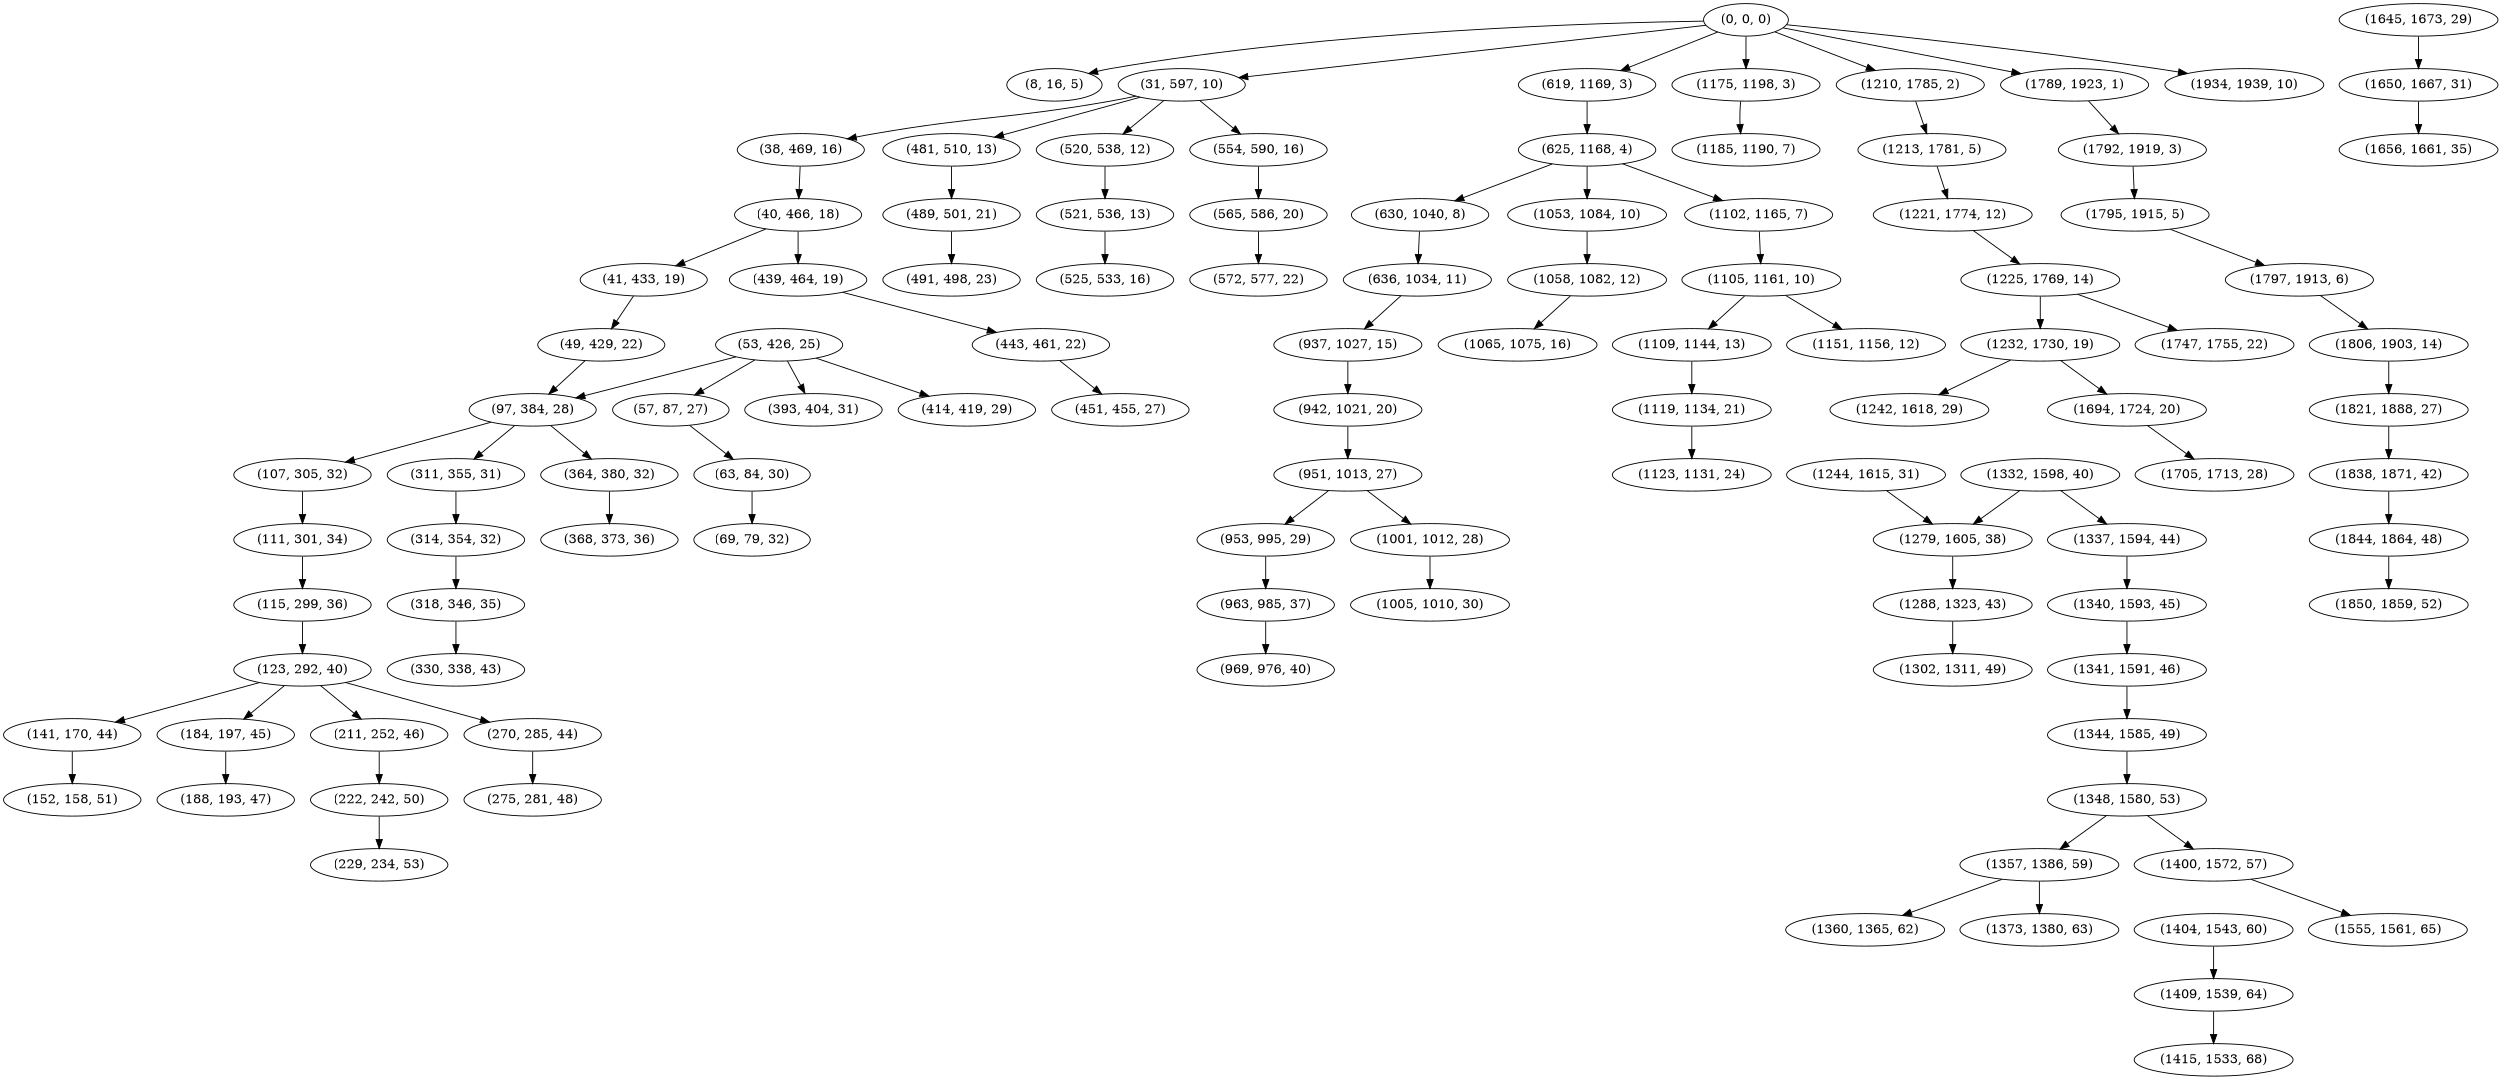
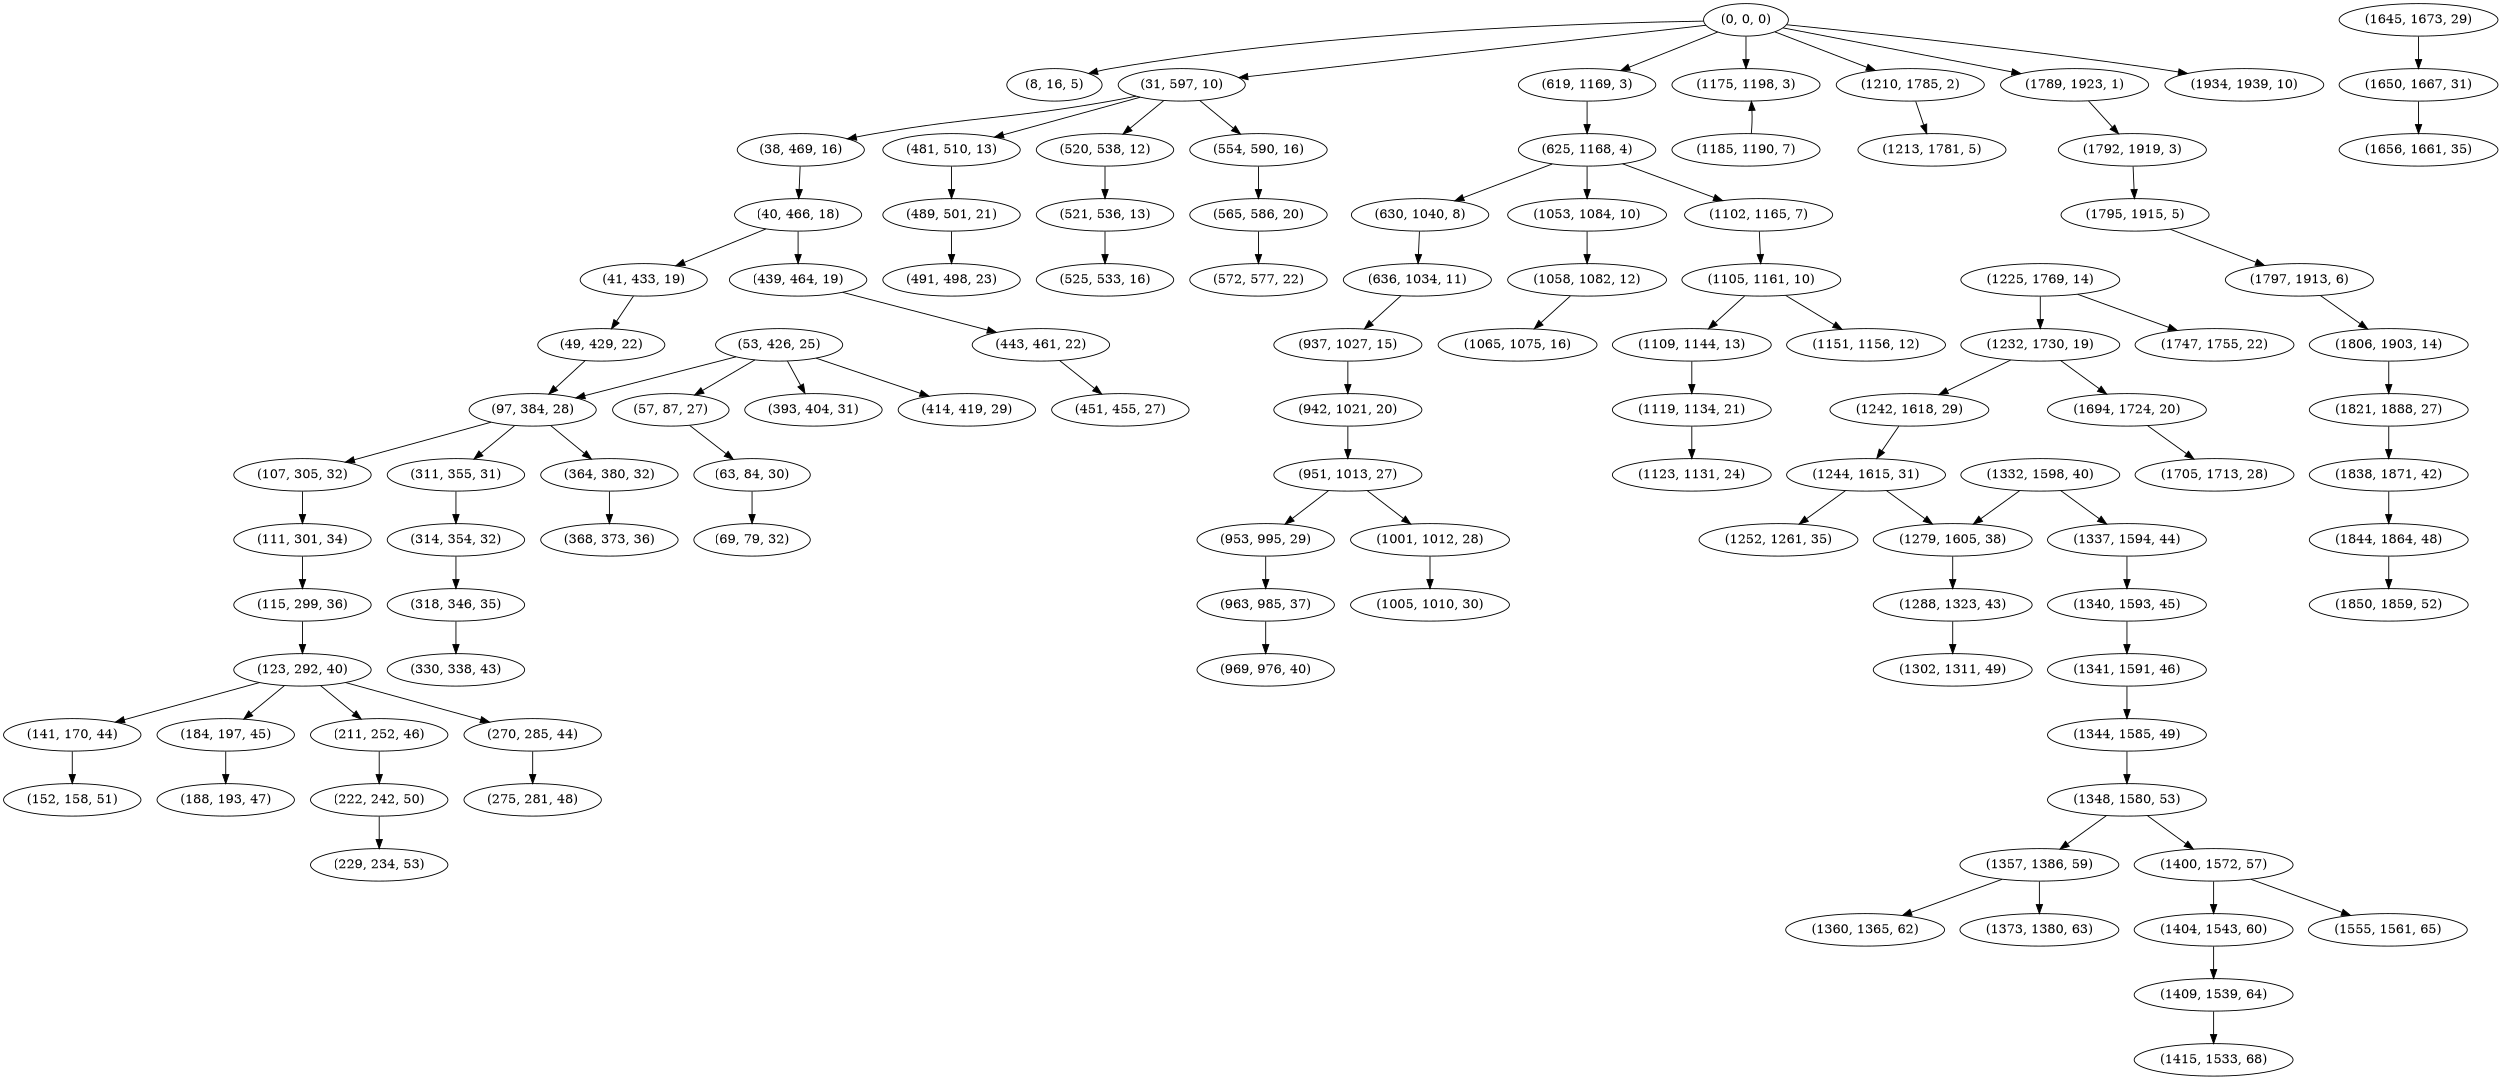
  digraph {
    "(0, 0, 0)"
    "(8, 16, 5)"
    "(31, 597, 10)"
    "(619, 1169, 3)"
    "(1175, 1198, 3)"
    "(1210, 1785, 2)"
    "(1789, 1923, 1)"
    "(1934, 1939, 10)"
    "(38, 469, 16)"
    "(481, 510, 13)"
    "(520, 538, 12)"
    "(554, 590, 16)"
    "(625, 1168, 4)"
    "(1185, 1190, 7)"
    "(1213, 1781, 5)"
    "(1792, 1919, 3)"
    "(40, 466, 18)"
    "(489, 501, 21)"
    "(521, 536, 13)"
    "(565, 586, 20)"
    "(41, 433, 19)"
    "(439, 464, 19)"
    "(49, 429, 22)"
    "(443, 461, 22)"
    "(97, 384, 28)"
    "(53, 426, 25)"
    "(57, 87, 27)"
    "(393, 404, 31)"
    "(414, 419, 29)"
    "(63, 84, 30)"
    "(107, 305, 32)"
    "(311, 355, 31)"
    "(364, 380, 32)"
    "(69, 79, 32)"
    "(111, 301, 34)"
    "(314, 354, 32)"
    "(368, 373, 36)"
    "(115, 299, 36)"
    "(123, 292, 40)"
    "(141, 170, 44)"
    "(184, 197, 45)"
    "(211, 252, 46)"
    "(270, 285, 44)"
    "(152, 158, 51)"
    "(188, 193, 47)"
    "(222, 242, 50)"
    "(275, 281, 48)"
    "(229, 234, 53)"
    "(318, 346, 35)"
    "(330, 338, 43)"
    "(451, 455, 27)"
    "(491, 498, 23)"
    "(525, 533, 16)"
    "(572, 577, 22)"
    "(630, 1040, 8)"
    "(1053, 1084, 10)"
    "(1102, 1165, 7)"
    "(636, 1034, 11)"
    "(1058, 1082, 12)"
    "(1105, 1161, 10)"
    "(937, 1027, 15)"
    "(942, 1021, 20)"
    "(951, 1013, 27)"
    "(953, 995, 29)"
    "(1001, 1012, 28)"
    "(963, 985, 37)"
    "(1005, 1010, 30)"
    "(969, 976, 40)"
    "(1065, 1075, 16)"
    "(1109, 1144, 13)"
    "(1151, 1156, 12)"
    "(1119, 1134, 21)"
    "(1123, 1131, 24)"
-   "(1221, 1774, 12)"
    "(1225, 1769, 14)"
    "(1232, 1730, 19)"
    "(1747, 1755, 22)"
    "(1242, 1618, 29)"
    "(1694, 1724, 20)"
    "(1244, 1615, 31)"
    "(1705, 1713, 28)"
+   "(1252, 1261, 35)"
    "(1279, 1605, 38)"
    "(1288, 1323, 43)"
    "(1302, 1311, 49)"
    "(1332, 1598, 40)"
    "(1337, 1594, 44)"
    "(1340, 1593, 45)"
    "(1341, 1591, 46)"
    "(1344, 1585, 49)"
    "(1348, 1580, 53)"
    "(1357, 1386, 59)"
    "(1400, 1572, 57)"
    "(1360, 1365, 62)"
    "(1373, 1380, 63)"
    "(1404, 1543, 60)"
    "(1555, 1561, 65)"
    "(1409, 1539, 64)"
    "(1415, 1533, 68)"
    "(1645, 1673, 29)"
    "(1650, 1667, 31)"
    "(1656, 1661, 35)"
    "(1795, 1915, 5)"
    "(1797, 1913, 6)"
    "(1806, 1903, 14)"
    "(1821, 1888, 27)"
    "(1838, 1871, 42)"
    "(1844, 1864, 48)"
    "(1850, 1859, 52)"
    "(0, 0, 0)" -> "(8, 16, 5)"
    "(0, 0, 0)" -> "(31, 597, 10)"
    "(0, 0, 0)" -> "(619, 1169, 3)"
    "(0, 0, 0)" -> "(1175, 1198, 3)"
    "(0, 0, 0)" -> "(1210, 1785, 2)"
    "(0, 0, 0)" -> "(1789, 1923, 1)"
    "(0, 0, 0)" -> "(1934, 1939, 10)"
    "(31, 597, 10)" -> "(38, 469, 16)"
    "(31, 597, 10)" -> "(481, 510, 13)"
    "(31, 597, 10)" -> "(520, 538, 12)"
    "(31, 597, 10)" -> "(554, 590, 16)"
    "(619, 1169, 3)" -> "(625, 1168, 4)"
-   "(1175, 1198, 3)" -> "(1185, 1190, 7)"
+   "(1185, 1190, 7)" -> "(1175, 1198, 3)"
    "(1210, 1785, 2)" -> "(1213, 1781, 5)"
    "(1789, 1923, 1)" -> "(1792, 1919, 3)"
    "(38, 469, 16)" -> "(40, 466, 18)"
    "(481, 510, 13)" -> "(489, 501, 21)"
    "(520, 538, 12)" -> "(521, 536, 13)"
    "(554, 590, 16)" -> "(565, 586, 20)"
    "(625, 1168, 4)" -> "(630, 1040, 8)"
    "(625, 1168, 4)" -> "(1053, 1084, 10)"
    "(625, 1168, 4)" -> "(1102, 1165, 7)"
-   "(1213, 1781, 5)" -> "(1221, 1774, 12)"
    "(1792, 1919, 3)" -> "(1795, 1915, 5)"
    "(40, 466, 18)" -> "(41, 433, 19)"
    "(40, 466, 18)" -> "(439, 464, 19)"
    "(489, 501, 21)" -> "(491, 498, 23)"
    "(521, 536, 13)" -> "(525, 533, 16)"
    "(565, 586, 20)" -> "(572, 577, 22)"
    "(41, 433, 19)" -> "(49, 429, 22)"
    "(439, 464, 19)" -> "(443, 461, 22)"
    "(49, 429, 22)" -> "(97, 384, 28)"
    "(443, 461, 22)" -> "(451, 455, 27)"
    "(97, 384, 28)" -> "(107, 305, 32)"
    "(97, 384, 28)" -> "(311, 355, 31)"
    "(97, 384, 28)" -> "(364, 380, 32)"
    "(53, 426, 25)" -> "(97, 384, 28)"
    "(53, 426, 25)" -> "(57, 87, 27)"
    "(53, 426, 25)" -> "(393, 404, 31)"
    "(53, 426, 25)" -> "(414, 419, 29)"
    "(57, 87, 27)" -> "(63, 84, 30)"
    "(63, 84, 30)" -> "(69, 79, 32)"
    "(107, 305, 32)" -> "(111, 301, 34)"
    "(311, 355, 31)" -> "(314, 354, 32)"
    "(364, 380, 32)" -> "(368, 373, 36)"
    "(111, 301, 34)" -> "(115, 299, 36)"
    "(314, 354, 32)" -> "(318, 346, 35)"
    "(115, 299, 36)" -> "(123, 292, 40)"
    "(123, 292, 40)" -> "(141, 170, 44)"
    "(123, 292, 40)" -> "(184, 197, 45)"
    "(123, 292, 40)" -> "(211, 252, 46)"
    "(123, 292, 40)" -> "(270, 285, 44)"
    "(141, 170, 44)" -> "(152, 158, 51)"
    "(184, 197, 45)" -> "(188, 193, 47)"
    "(211, 252, 46)" -> "(222, 242, 50)"
    "(270, 285, 44)" -> "(275, 281, 48)"
    "(222, 242, 50)" -> "(229, 234, 53)"
    "(318, 346, 35)" -> "(330, 338, 43)"
    "(630, 1040, 8)" -> "(636, 1034, 11)"
    "(1053, 1084, 10)" -> "(1058, 1082, 12)"
    "(1102, 1165, 7)" -> "(1105, 1161, 10)"
    "(636, 1034, 11)" -> "(937, 1027, 15)"
    "(1058, 1082, 12)" -> "(1065, 1075, 16)"
    "(1105, 1161, 10)" -> "(1109, 1144, 13)"
    "(1105, 1161, 10)" -> "(1151, 1156, 12)"
    "(937, 1027, 15)" -> "(942, 1021, 20)"
    "(942, 1021, 20)" -> "(951, 1013, 27)"
    "(951, 1013, 27)" -> "(953, 995, 29)"
    "(951, 1013, 27)" -> "(1001, 1012, 28)"
    "(953, 995, 29)" -> "(963, 985, 37)"
    "(1001, 1012, 28)" -> "(1005, 1010, 30)"
    "(963, 985, 37)" -> "(969, 976, 40)"
    "(1109, 1144, 13)" -> "(1119, 1134, 21)"
    "(1119, 1134, 21)" -> "(1123, 1131, 24)"
-   "(1221, 1774, 12)" -> "(1225, 1769, 14)"
    "(1225, 1769, 14)" -> "(1232, 1730, 19)"
    "(1225, 1769, 14)" -> "(1747, 1755, 22)"
    "(1232, 1730, 19)" -> "(1242, 1618, 29)"
    "(1232, 1730, 19)" -> "(1694, 1724, 20)"
+   "(1242, 1618, 29)" -> "(1244, 1615, 31)"
    "(1694, 1724, 20)" -> "(1705, 1713, 28)"
+   "(1244, 1615, 31)" -> "(1252, 1261, 35)"
    "(1244, 1615, 31)" -> "(1279, 1605, 38)"
    "(1279, 1605, 38)" -> "(1288, 1323, 43)"
    "(1288, 1323, 43)" -> "(1302, 1311, 49)"
    "(1332, 1598, 40)" -> "(1279, 1605, 38)"
    "(1332, 1598, 40)" -> "(1337, 1594, 44)"
    "(1337, 1594, 44)" -> "(1340, 1593, 45)"
    "(1340, 1593, 45)" -> "(1341, 1591, 46)"
    "(1341, 1591, 46)" -> "(1344, 1585, 49)"
    "(1344, 1585, 49)" -> "(1348, 1580, 53)"
    "(1348, 1580, 53)" -> "(1357, 1386, 59)"
    "(1348, 1580, 53)" -> "(1400, 1572, 57)"
    "(1357, 1386, 59)" -> "(1360, 1365, 62)"
    "(1357, 1386, 59)" -> "(1373, 1380, 63)"
+   "(1400, 1572, 57)" -> "(1404, 1543, 60)"
    "(1400, 1572, 57)" -> "(1555, 1561, 65)"
    "(1404, 1543, 60)" -> "(1409, 1539, 64)"
    "(1409, 1539, 64)" -> "(1415, 1533, 68)"
    "(1645, 1673, 29)" -> "(1650, 1667, 31)"
    "(1650, 1667, 31)" -> "(1656, 1661, 35)"
    "(1795, 1915, 5)" -> "(1797, 1913, 6)"
    "(1797, 1913, 6)" -> "(1806, 1903, 14)"
    "(1806, 1903, 14)" -> "(1821, 1888, 27)"
    "(1821, 1888, 27)" -> "(1838, 1871, 42)"
    "(1838, 1871, 42)" -> "(1844, 1864, 48)"
    "(1844, 1864, 48)" -> "(1850, 1859, 52)"
  }
